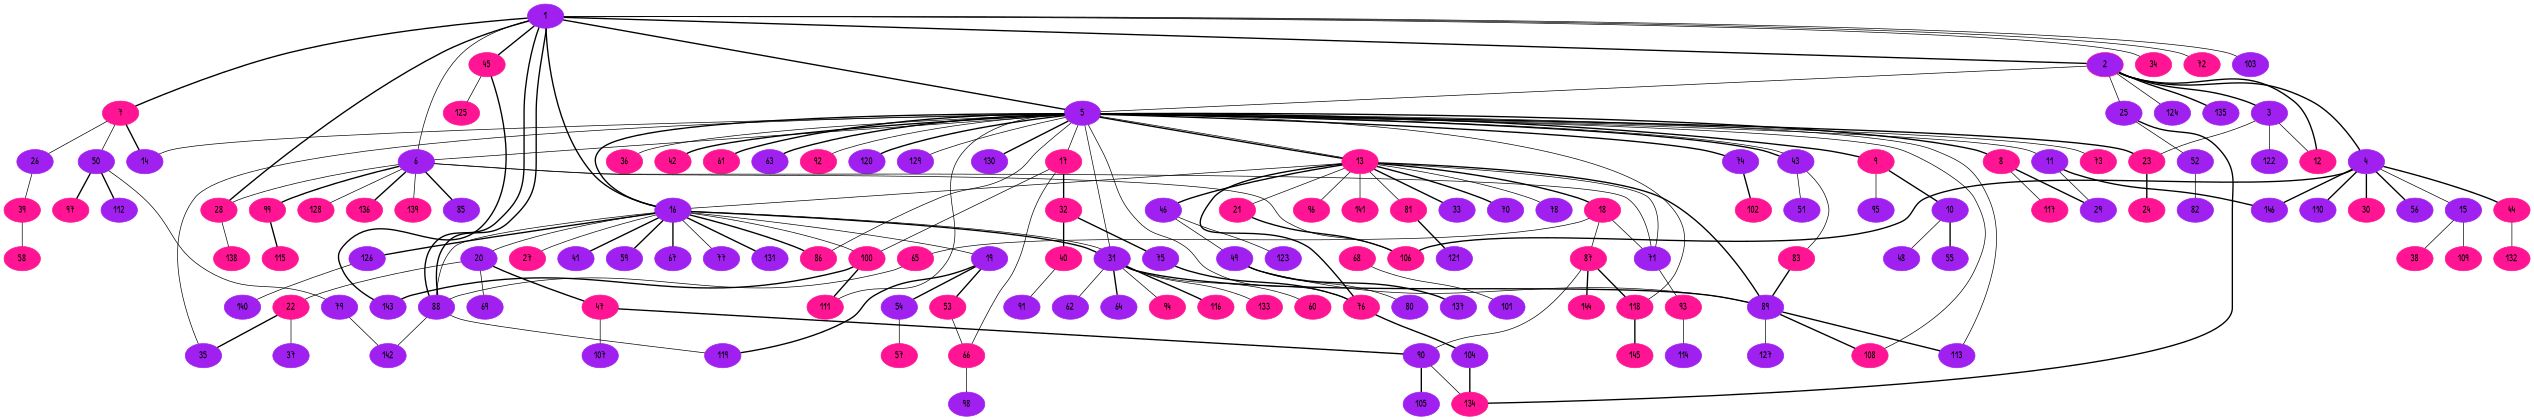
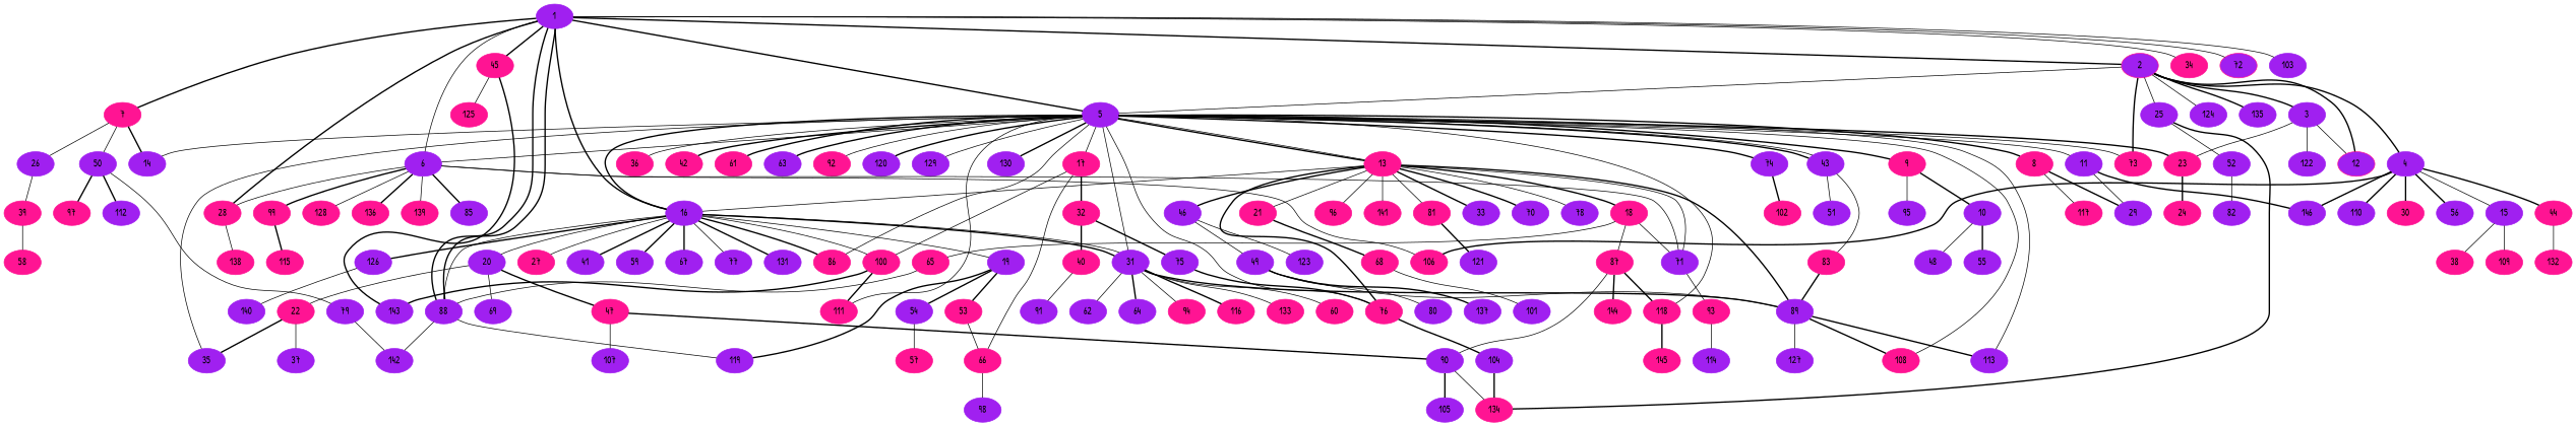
  graph {
    fontname="Patrick Hand"
    node [color=purple fontname="Patrick Hand" style=filled]
    edge [fontname="Patrick Hand" style=solid]
    2 [color=deeppink fillcolor=purple]
    1
    5
    6
    7 [color=deeppink]
    16
    28 [color=deeppink]
    34 [color=deeppink]
    45 [color=deeppink]
-   72 [color=deeppink]
+   72 [color=deeppink fillcolor=purple]
    88
    103
    3
    4
-   12 [color=deeppink]
+   12 [color=deeppink fillcolor=purple]
    25
    73 [color=deeppink]
    124
    135
    23 [color=deeppink]
    8 [color=deeppink]
    9 [color=deeppink]
    11
    13 [color=deeppink]
    14
    17 [color=deeppink]
    31
    35
    36 [color=deeppink]
    42 [color=deeppink]
    43
    61 [color=deeppink]
    63
    74
    76 [color=deeppink]
    86 [color=deeppink]
    92 [color=deeppink]
    108 [color=deeppink]
    111 [color=deeppink]
    113
    118 [color=deeppink]
    120
    129
    130
    106 [color=deeppink]
    71
    85
    99 [color=deeppink]
    128 [color=deeppink]
    136 [color=deeppink]
    139 [color=deeppink]
    26
    50
    19
    20
    27 [color=deeppink]
    41
    59
    67
    77
    100 [color=deeppink]
    126
    131
    138 [color=deeppink]
    125 [color=deeppink]
    143
    119
    142
    122
    15
    30 [color=deeppink]
    44 [color=deeppink]
    56
    110
    146
    52
    134 [color=deeppink]
    24 [color=deeppink]
    38 [color=deeppink]
    109 [color=deeppink]
    132 [color=deeppink]
    29
    117 [color=deeppink]
    10
    95
    18 [color=deeppink]
    21 [color=deeppink]
    33
    46
    70
    78
    81 [color=deeppink]
    89
    96 [color=deeppink]
    141 [color=deeppink]
    32 [color=deeppink]
    66 [color=deeppink]
    60 [color=deeppink]
    62
    64
    94 [color=deeppink]
    116 [color=deeppink]
    133 [color=deeppink]
    51
    83 [color=deeppink]
    102 [color=deeppink]
    104
    145 [color=deeppink]
    93 [color=deeppink]
    115 [color=deeppink]
    39 [color=deeppink]
    79
    97 [color=deeppink]
    112
    48
    55
    65 [color=deeppink]
    87 [color=deeppink]
    68 [color=deeppink]
    49
    123
    121
    127
    53 [color=deeppink]
    54
    22 [color=deeppink]
    47 [color=deeppink]
    69
    140
    40 [color=deeppink]
    75
    98
    90
    144 [color=deeppink]
    57 [color=deeppink]
    37
    107
    101
    82
    58 [color=deeppink]
    91
    80
    137
    105
    114
    2 -- 5
    2 -- 3 [style=bold]
    2 -- 4 [style=bold]
    2 -- 12 [style=bold]
    2 -- 25
+   2 -- 73 [style=bold]
    2 -- 124
    2 -- 135 [style=bold]
    1 -- 2 [style=bold]
    1 -- 5 [style=bold]
    1 -- 6
    1 -- 7 [style=bold]
    1 -- 16 [style=bold]
    1 -- 28 [style=bold]
    1 -- 34
    1 -- 45 [style=bold]
    1 -- 72
    1 -- 88 [style=bold]
    1 -- 88 [style=bold]
    1 -- 103
    5 -- 6
    5 -- 16 [style=bold]
    5 -- 73
    5 -- 23 [style=bold]
    5 -- 8 [style=bold]
    5 -- 9 [style=bold]
    5 -- 11
    5 -- 13 [style=bold]
    5 -- 13
    5 -- 14
    5 -- 17
    5 -- 31
    5 -- 35
    5 -- 36
    5 -- 42 [style=bold]
    5 -- 43 [style=bold]
    5 -- 43
    5 -- 61 [style=bold]
    5 -- 63 [style=bold]
    5 -- 74 [style=bold]
    5 -- 76
    5 -- 86
    5 -- 92
    5 -- 108
    5 -- 111
    5 -- 113
    5 -- 118
    5 -- 120 [style=bold]
    5 -- 129
    5 -- 130 [style=bold]
    6 -- 28
    6 -- 106
    6 -- 71
    6 -- 85 [style=bold]
    6 -- 99 [style=bold]
    6 -- 128
    6 -- 136 [style=bold]
    6 -- 139
    7 -- 14 [style=bold]
    7 -- 26
    7 -- 50
    16 -- 88
    16 -- 31 [style=bold]
    16 -- 31
    16 -- 86 [style=bold]
    16 -- 19
    16 -- 20
    16 -- 27
    16 -- 41 [style=bold]
    16 -- 59 [style=bold]
    16 -- 67 [style=bold]
    16 -- 77
    16 -- 100
    16 -- 126 [style=bold]
    16 -- 131 [style=bold]
    28 -- 138
    45 -- 125
    45 -- 143 [style=bold]
    88 -- 119
    88 -- 142
    3 -- 12
    3 -- 23
    3 -- 122
    4 -- 106 [style=bold]
    4 -- 15
    4 -- 30 [style=bold]
    4 -- 44 [style=bold]
    4 -- 56 [style=bold]
    4 -- 110 [style=bold]
    4 -- 146 [style=bold]
    25 -- 52
    25 -- 134 [style=bold]
    23 -- 24 [style=bold]
    8 -- 29 [style=bold]
    8 -- 117
    9 -- 10 [style=bold]
    9 -- 95
    11 -- 146 [style=bold]
    11 -- 29
    13 -- 16
    13 -- 76 [style=bold]
    13 -- 71
    13 -- 18 [style=bold]
    13 -- 21
    13 -- 33 [style=bold]
    13 -- 46 [style=bold]
    13 -- 70 [style=bold]
    13 -- 78
    13 -- 81
    13 -- 89 [style=bold]
    13 -- 96
    13 -- 141
    17 -- 100
    17 -- 32 [style=bold]
    17 -- 66
    31 -- 89 [style=bold]
    31 -- 60
    31 -- 62
    31 -- 64 [style=bold]
    31 -- 94
    31 -- 116 [style=bold]
    31 -- 133
    43 -- 51
    43 -- 83
    74 -- 102 [style=bold]
    76 -- 104 [style=bold]
    118 -- 145 [style=bold]
    71 -- 93
    99 -- 115 [style=bold]
    26 -- 39
    50 -- 79
    50 -- 97 [style=bold]
    50 -- 112 [style=bold]
    19 -- 119 [style=bold]
    19 -- 53 [style=bold]
    19 -- 54 [style=bold]
    20 -- 22
    20 -- 47 [style=bold]
    20 -- 69
    100 -- 111 [style=bold]
    100 -- 143 [style=bold]
    126 -- 140
    15 -- 38
    15 -- 109
    44 -- 132
    52 -- 82
    10 -- 48
    10 -- 55 [style=bold]
    18 -- 71
    18 -- 65
    18 -- 87
-   21 -- 106 [style=bold]
+   21 -- 68 [style=bold]
    46 -- 49
    46 -- 123
    81 -- 121 [style=bold]
    89 -- 108 [style=bold]
    89 -- 113 [style=bold]
    89 -- 127
    32 -- 40 [style=bold]
    32 -- 75 [style=bold]
    66 -- 98
    83 -- 89 [style=bold]
    104 -- 134 [style=bold]
    93 -- 114
    39 -- 58
    79 -- 142
    65 -- 88
    87 -- 118 [style=bold]
    87 -- 90
    87 -- 144 [style=bold]
    68 -- 101
    49 -- 89
    49 -- 80
    49 -- 137 [style=bold]
    53 -- 66
    54 -- 57
    22 -- 35 [style=bold]
    22 -- 37
    47 -- 90 [style=bold]
    47 -- 107
    40 -- 91
    75 -- 76 [style=bold]
    90 -- 134
    90 -- 105 [style=bold]
  }
